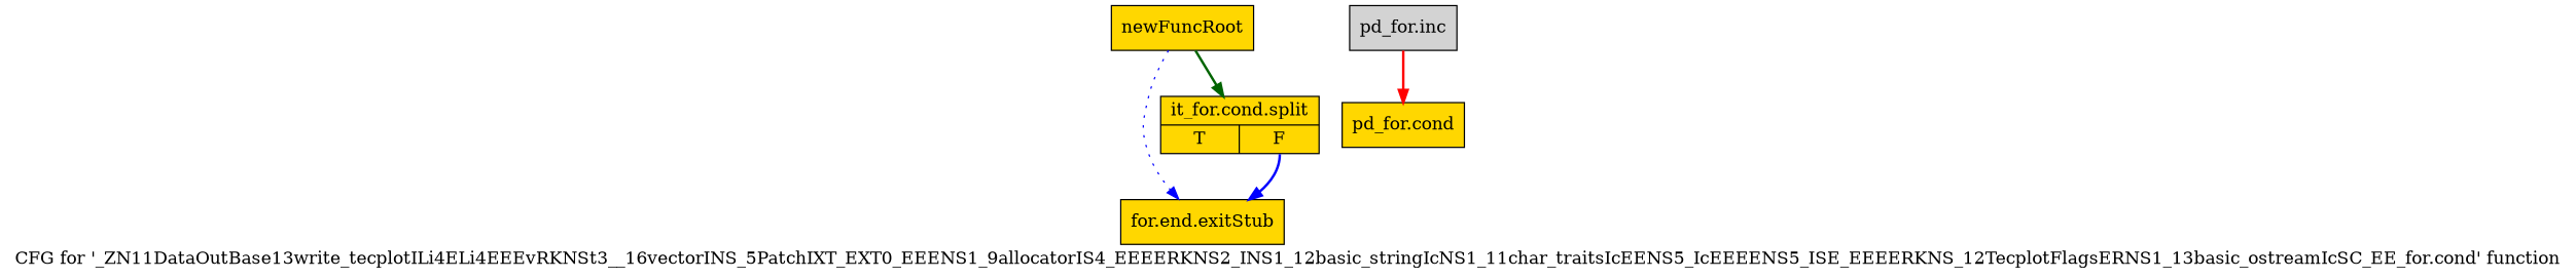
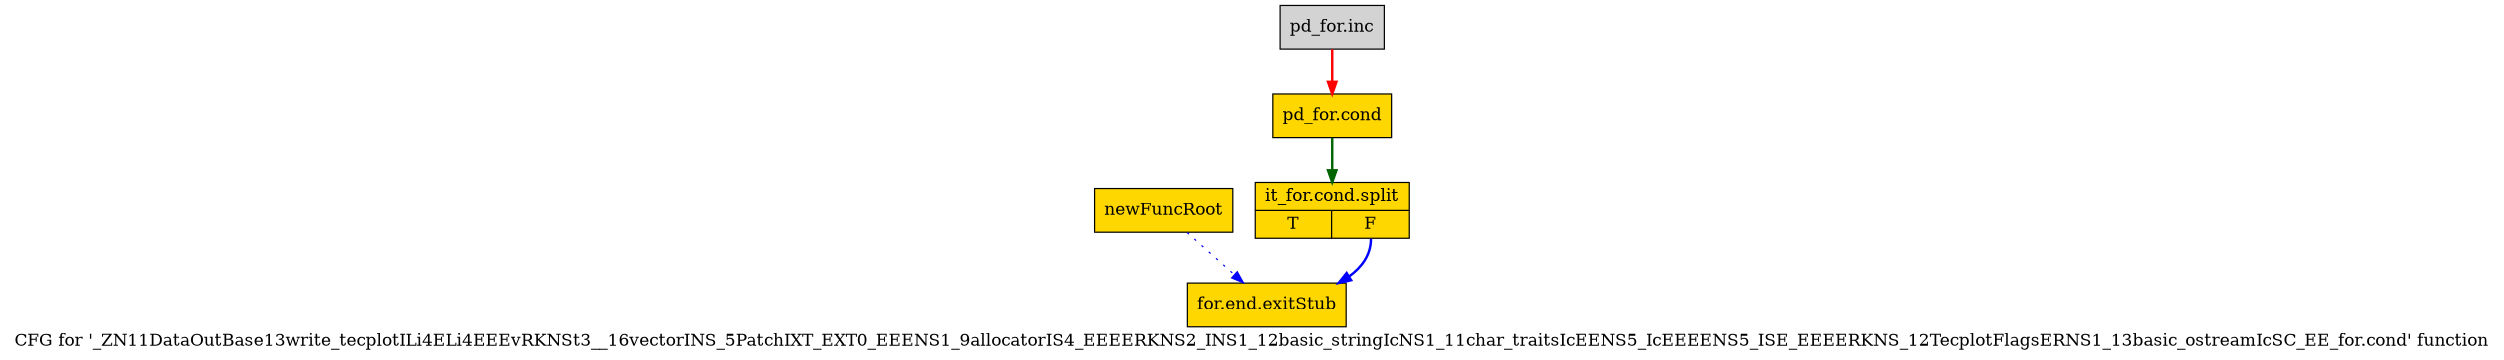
  digraph {
    label="CFG for '_ZN11DataOutBase13write_tecplotILi4ELi4EEEvRKNSt3__16vectorINS_5PatchIXT_EXT0_EEENS1_9allocatorIS4_EEEERKNS2_INS1_12basic_stringIcNS1_11char_traitsIcEENS5_IcEEEENS5_ISE_EEEERKNS_12TecplotFlagsERNS1_13basic_ostreamIcSC_EE_for.cond' function"
    node [fillcolor=gold shape=record style=filled]
    edge [color=blue style=bold]
    n1 [label="{newFuncRoot}"]
    n2 [label="{for.end.exitStub}"]
    n3 [label="{pd_for.cond}"]
    n4 [label="{it_for.cond.split|{<s0>T|<s1>F}}"]
    n5 [fillcolor=lightgrey label="{pd_for.inc}"]
    n1 -> n2 [style=dotted]
-   n1 -> n4 [color=darkgreen]
+   n3 -> n4 [color=darkgreen]
    n4 -> n2 [tailport=s1]
    n5 -> n3 [color=red]
  }
